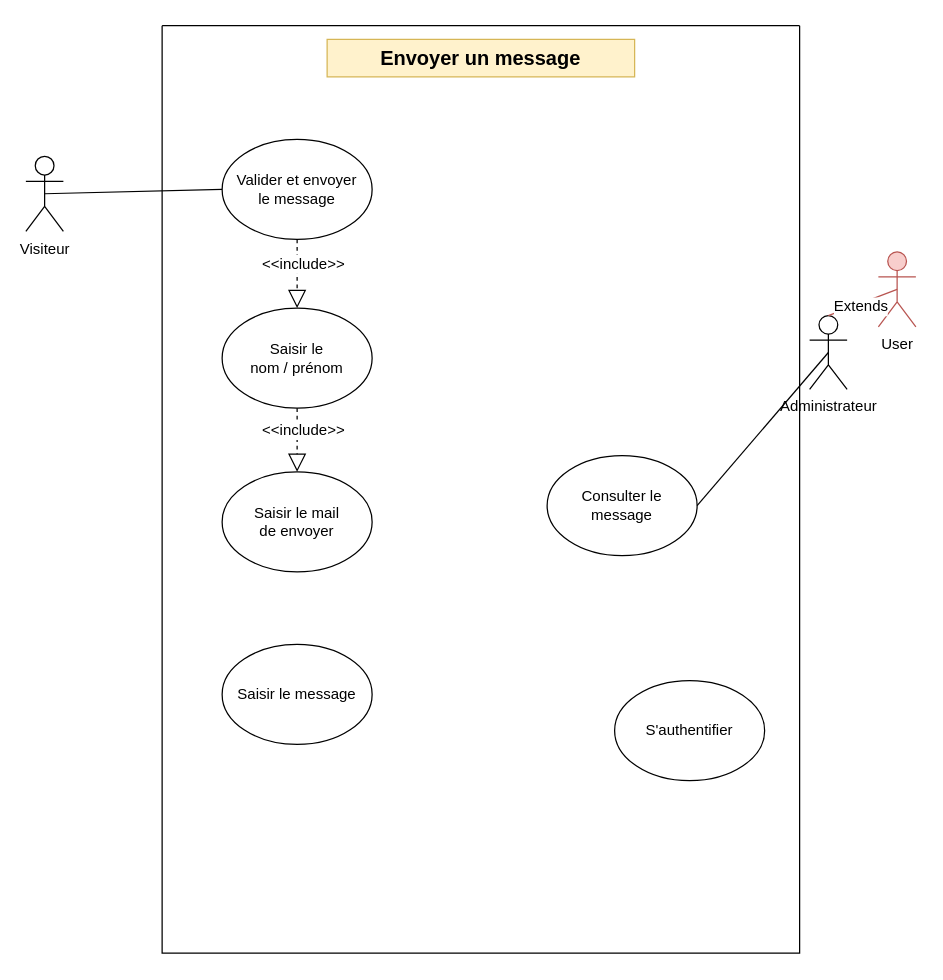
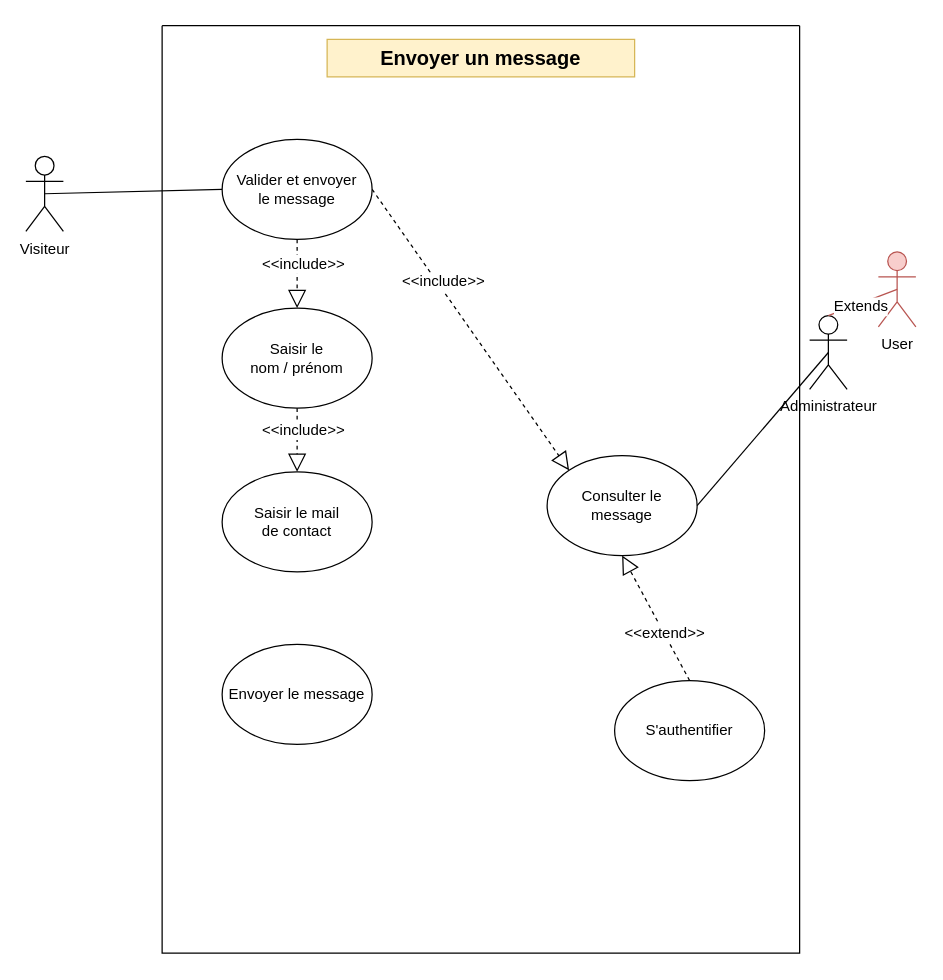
  <mxCell id="0" />
  <mxCell id="1" parent="0" />
  <mxCell id="2" value="" style="swimlane;startSize=0;" parent="1" vertex="1"><mxGeometry x="129" y="20" width="510" height="742" as="geometry" /></mxCell>
  <mxCell id="3" value="&lt;b&gt;Envoyer un message&lt;br&gt;&lt;/b&gt;" style="text;html=1;align=center;verticalAlign=middle;whiteSpace=wrap;rounded=0;fontSize=16;fillColor=#fff2cc;strokeColor=#d6b656;" parent="2" vertex="1"><mxGeometry x="132" y="11" width="246" height="30" as="geometry" /></mxCell>
- <mxCell id="4" value="Saisir le mail &lt;br&gt;de envoyer" style="ellipse;whiteSpace=wrap;html=1;" parent="2" vertex="1"><mxGeometry x="48" y="357" width="120" height="80" as="geometry" /></mxCell>
- <mxCell id="5" value="Saisir le message" style="ellipse;whiteSpace=wrap;html=1;" parent="2" vertex="1"><mxGeometry x="48" y="495" width="120" height="80" as="geometry" /></mxCell>
+ <mxCell id="4" value="Saisir le mail &lt;br&gt;de contact" style="ellipse;whiteSpace=wrap;html=1;" parent="2" vertex="1"><mxGeometry x="48" y="357" width="120" height="80" as="geometry" /></mxCell>
+ <mxCell id="5" value="Envoyer le message" style="ellipse;whiteSpace=wrap;html=1;" parent="2" vertex="1"><mxGeometry x="48" y="495" width="120" height="80" as="geometry" /></mxCell>
  <mxCell id="6" value="&lt;br&gt;Valider et envoyer&lt;br&gt;le message&lt;div&gt;&lt;br&gt;&lt;/div&gt;" style="ellipse;whiteSpace=wrap;html=1;" parent="2" vertex="1"><mxGeometry x="48" y="91" width="120" height="80" as="geometry" /></mxCell>
  <mxCell id="7" value="Saisir le&lt;br&gt; nom / prénom" style="ellipse;whiteSpace=wrap;html=1;" parent="2" vertex="1"><mxGeometry x="48" y="226" width="120" height="80" as="geometry" /></mxCell>
  <mxCell id="8" value="Consulter le&lt;br&gt;message" style="ellipse;whiteSpace=wrap;html=1;" parent="2" vertex="1"><mxGeometry x="308" y="344" width="120" height="80" as="geometry" /></mxCell>
  <mxCell id="9" value="S'authentifier" style="ellipse;whiteSpace=wrap;html=1;" parent="2" vertex="1"><mxGeometry x="362" y="524" width="120" height="80" as="geometry" /></mxCell>
+ <mxCell id="10" value="" style="endArrow=block;dashed=1;endFill=0;endSize=12;html=1;rounded=0;fontSize=12;entryX=0.5;entryY=1;entryDx=0;entryDy=0;exitX=0.5;exitY=0;exitDx=0;exitDy=0;" parent="2" source="9" target="8" edge="1"><mxGeometry width="160" relative="1" as="geometry"><mxPoint x="345" y="402" as="sourcePoint" /><mxPoint x="505" y="402" as="targetPoint" /></mxGeometry></mxCell>
+ <mxCell id="11" value="&amp;lt;&amp;lt;extend&amp;gt;&amp;gt;" style="edgeLabel;html=1;align=center;verticalAlign=middle;resizable=0;points=[];fontSize=12;" parent="10" vertex="1" connectable="0"><mxGeometry x="-0.247" relative="1" as="geometry"><mxPoint y="-1" as="offset" /></mxGeometry></mxCell>
  <mxCell id="12" value="" style="endArrow=block;dashed=1;endFill=0;endSize=12;html=1;rounded=0;fontSize=12;entryX=0.5;entryY=0;entryDx=0;entryDy=0;exitX=0.5;exitY=1;exitDx=0;exitDy=0;" parent="2" source="7" target="4" edge="1"><mxGeometry width="160" relative="1" as="geometry"><mxPoint x="141" y="308" as="sourcePoint" /><mxPoint x="146.5" y="374" as="targetPoint" /></mxGeometry></mxCell>
  <mxCell id="13" value="&amp;lt;&amp;lt;include&amp;gt;&amp;gt;" style="edgeLabel;html=1;align=center;verticalAlign=middle;resizable=0;points=[];fontSize=12;" parent="12" vertex="1" connectable="0"><mxGeometry x="-0.322" y="4" relative="1" as="geometry"><mxPoint as="offset" /></mxGeometry></mxCell>
+ <mxCell id="14" value="" style="endArrow=block;dashed=1;endFill=0;endSize=12;html=1;rounded=0;fontSize=12;entryX=0;entryY=0;entryDx=0;entryDy=0;exitX=1;exitY=0.5;exitDx=0;exitDy=0;" parent="2" source="6" target="8" edge="1"><mxGeometry width="160" relative="1" as="geometry"><mxPoint x="206" y="618" as="sourcePoint" /><mxPoint x="206" y="677" as="targetPoint" /></mxGeometry></mxCell>
+ <mxCell id="15" value="&amp;lt;&amp;lt;include&amp;gt;&amp;gt;" style="edgeLabel;html=1;align=center;verticalAlign=middle;resizable=0;points=[];fontSize=12;" parent="14" vertex="1" connectable="0"><mxGeometry x="-0.322" y="4" relative="1" as="geometry"><mxPoint as="offset" /></mxGeometry></mxCell>
  <mxCell id="16" value="" style="endArrow=block;dashed=1;endFill=0;endSize=12;html=1;rounded=0;fontSize=12;entryX=0.5;entryY=0;entryDx=0;entryDy=0;exitX=0.5;exitY=1;exitDx=0;exitDy=0;" edge="1" parent="2" source="6" target="7"><mxGeometry width="160" relative="1" as="geometry"><mxPoint x="105" y="183" as="sourcePoint" /><mxPoint x="105" y="234" as="targetPoint" /></mxGeometry></mxCell>
  <mxCell id="17" value="&amp;lt;&amp;lt;include&amp;gt;&amp;gt;" style="edgeLabel;html=1;align=center;verticalAlign=middle;resizable=0;points=[];fontSize=12;" vertex="1" connectable="0" parent="16"><mxGeometry x="-0.322" y="4" relative="1" as="geometry"><mxPoint as="offset" /></mxGeometry></mxCell>
  <mxCell id="18" value="Visiteur" style="shape=umlActor;verticalLabelPosition=bottom;verticalAlign=top;html=1;outlineConnect=0;" parent="1" vertex="1"><mxGeometry x="20" y="124.5" width="30" height="60" as="geometry" /></mxCell>
  <mxCell id="19" value="Administrateur" style="shape=umlActor;verticalLabelPosition=bottom;verticalAlign=top;html=1;outlineConnect=0;" parent="1" vertex="1"><mxGeometry x="647" y="252" width="30" height="59" as="geometry" /></mxCell>
  <mxCell id="20" value="User" style="shape=umlActor;verticalLabelPosition=bottom;verticalAlign=top;html=1;outlineConnect=0;fillColor=#f8cecc;strokeColor=#b85450;" parent="1" vertex="1"><mxGeometry x="702" y="201" width="30" height="60" as="geometry" /></mxCell>
  <mxCell id="21" value="" style="endArrow=none;html=1;rounded=0;fontSize=12;startSize=8;endSize=8;entryX=0.5;entryY=0.5;entryDx=0;entryDy=0;entryPerimeter=0;exitX=0.5;exitY=0;exitDx=0;exitDy=0;exitPerimeter=0;fillColor=#f8cecc;strokeColor=#b85450;" parent="1" source="19" target="20" edge="1"><mxGeometry width="50" height="50" relative="1" as="geometry"><mxPoint x="689" y="350" as="sourcePoint" /><mxPoint x="739" y="300" as="targetPoint" /></mxGeometry></mxCell>
  <mxCell id="22" value="Extends" style="edgeLabel;html=1;align=center;verticalAlign=middle;resizable=0;points=[];fontSize=12;" parent="21" vertex="1" connectable="0"><mxGeometry x="-0.121" y="-2" relative="1" as="geometry"><mxPoint as="offset" /></mxGeometry></mxCell>
  <mxCell id="23" value="" style="endArrow=none;html=1;rounded=0;fontSize=12;startSize=8;endSize=8;entryX=0.5;entryY=0.5;entryDx=0;entryDy=0;entryPerimeter=0;exitX=1;exitY=0.5;exitDx=0;exitDy=0;" parent="1" source="8" target="19" edge="1"><mxGeometry width="50" height="50" relative="1" as="geometry"><mxPoint x="529" y="500" as="sourcePoint" /><mxPoint x="579" y="450" as="targetPoint" /></mxGeometry></mxCell>
  <mxCell id="24" value="" style="endArrow=none;html=1;rounded=0;fontSize=12;startSize=8;endSize=8;entryX=0.5;entryY=0.5;entryDx=0;entryDy=0;entryPerimeter=0;exitX=0;exitY=0.5;exitDx=0;exitDy=0;" parent="1" source="6" target="18" edge="1"><mxGeometry width="50" height="50" relative="1" as="geometry"><mxPoint x="164" y="154.5" as="sourcePoint" /><mxPoint x="579" y="360" as="targetPoint" /></mxGeometry></mxCell>
